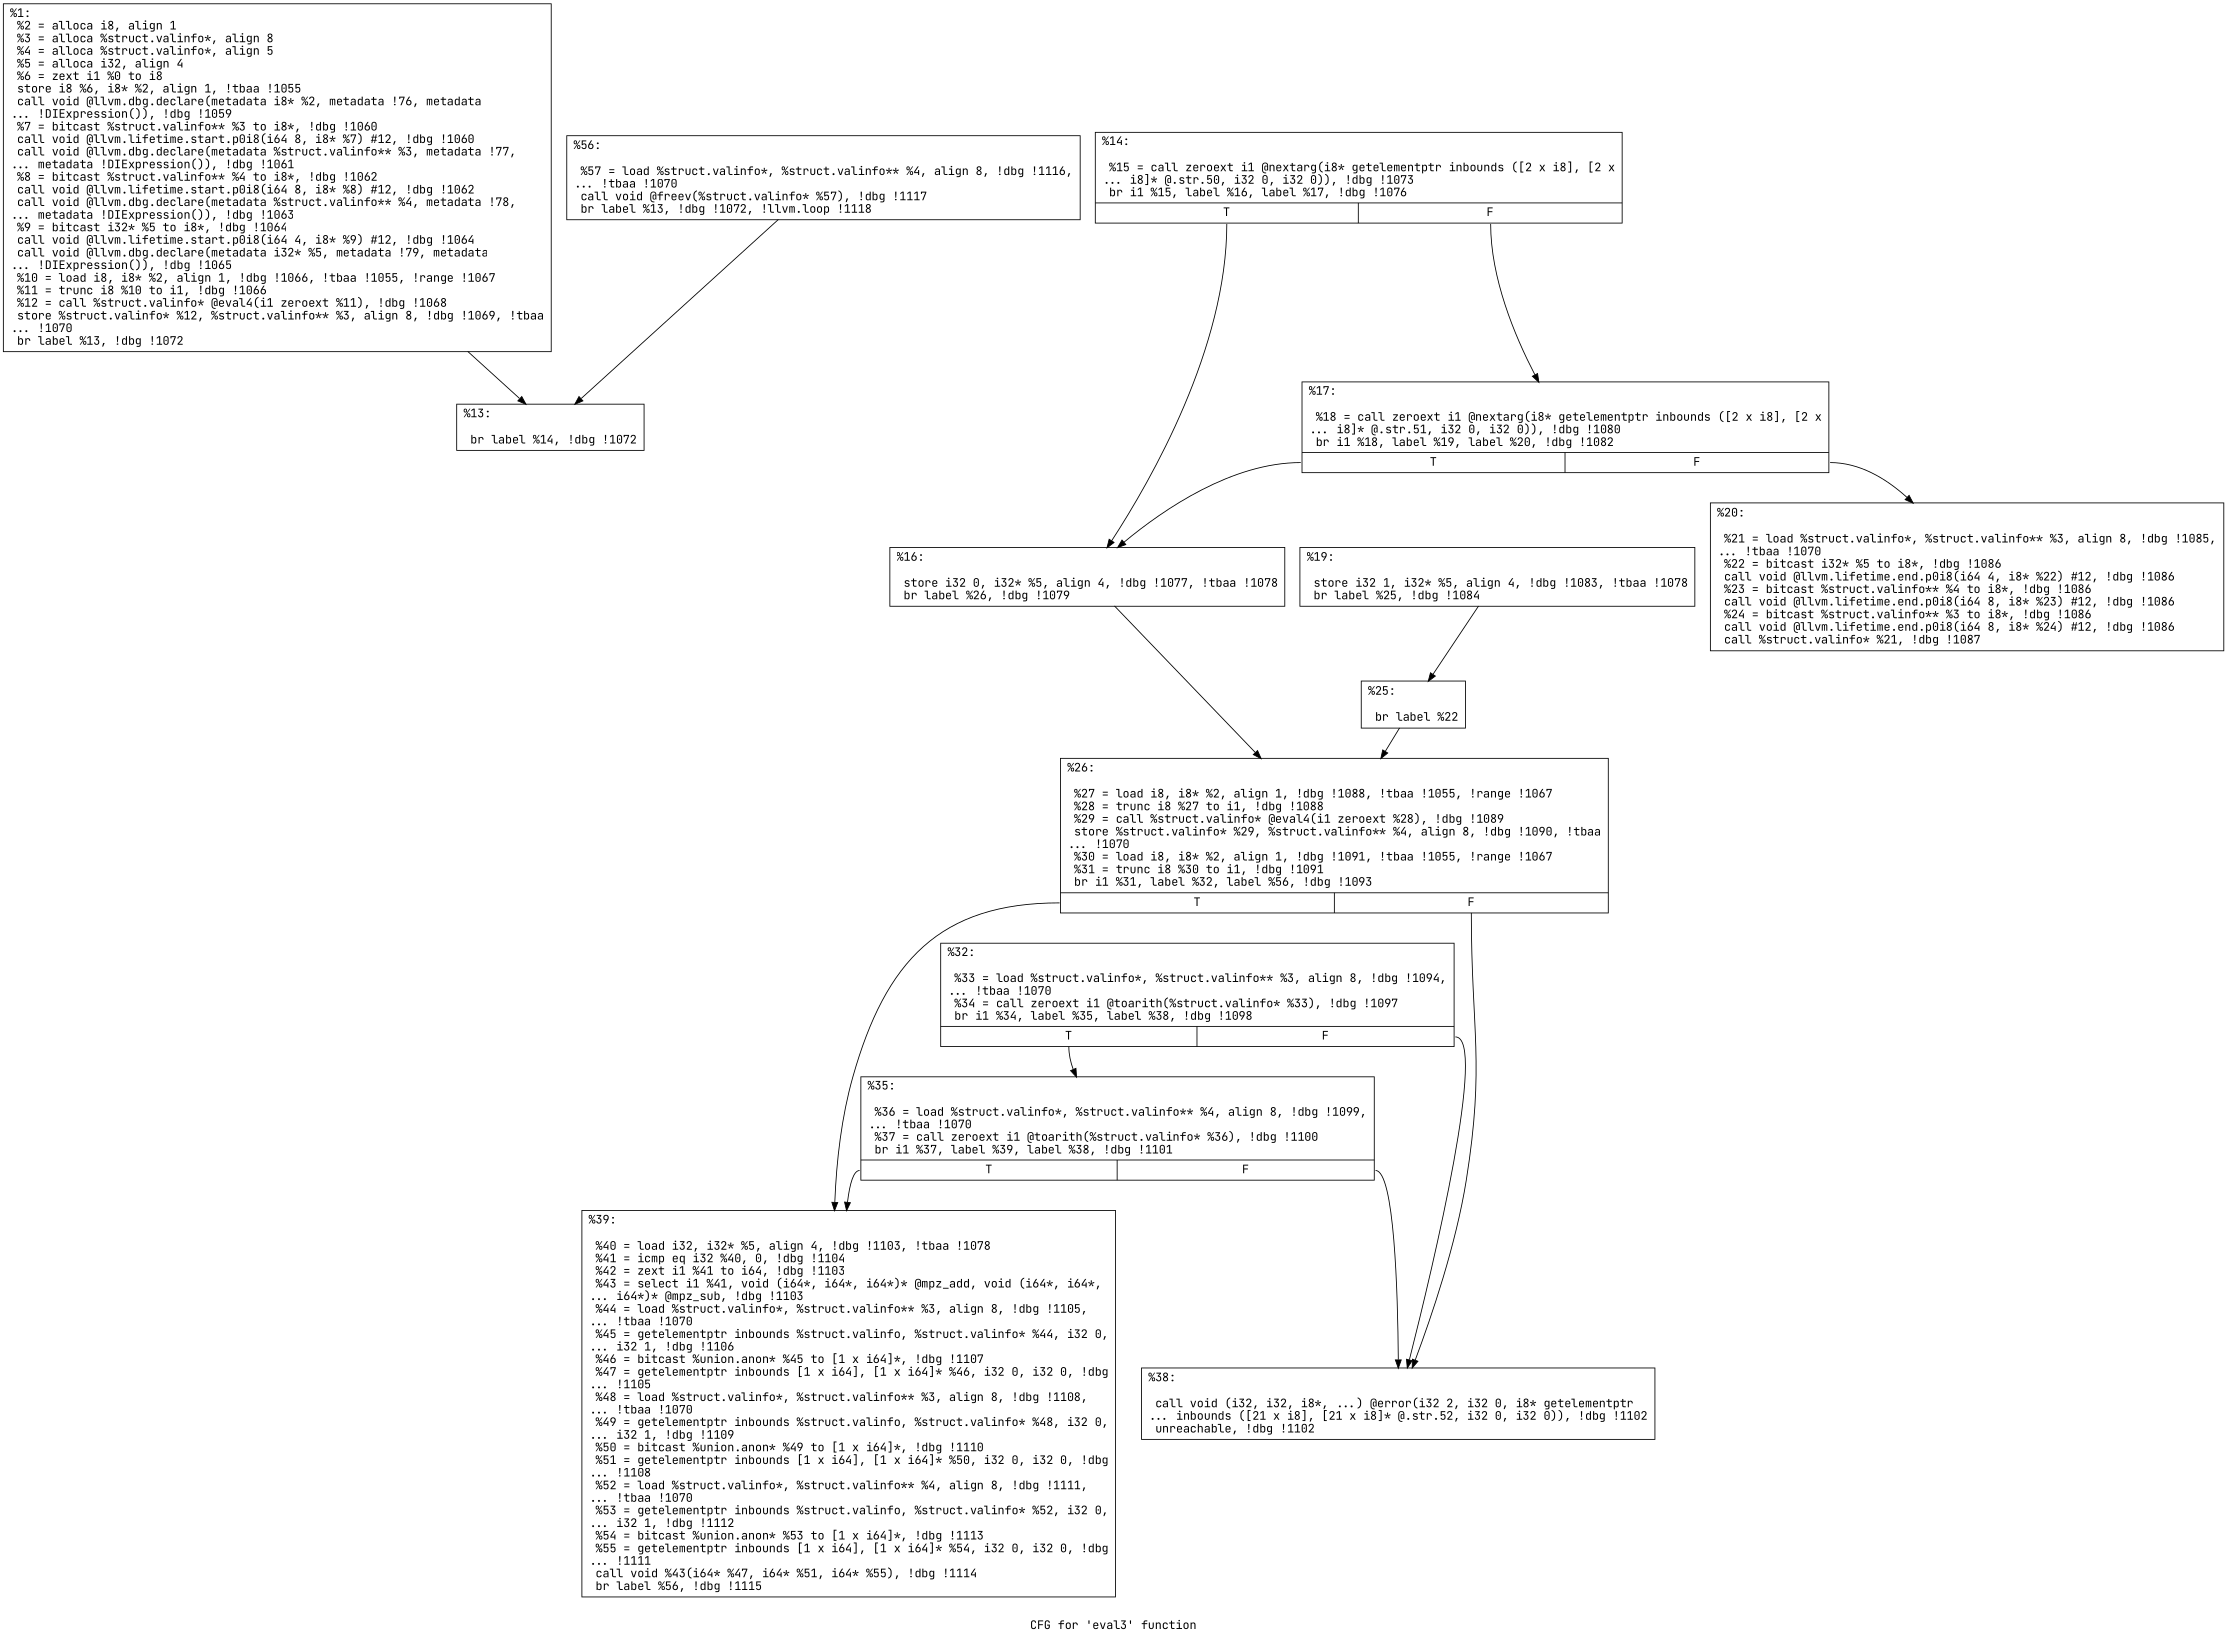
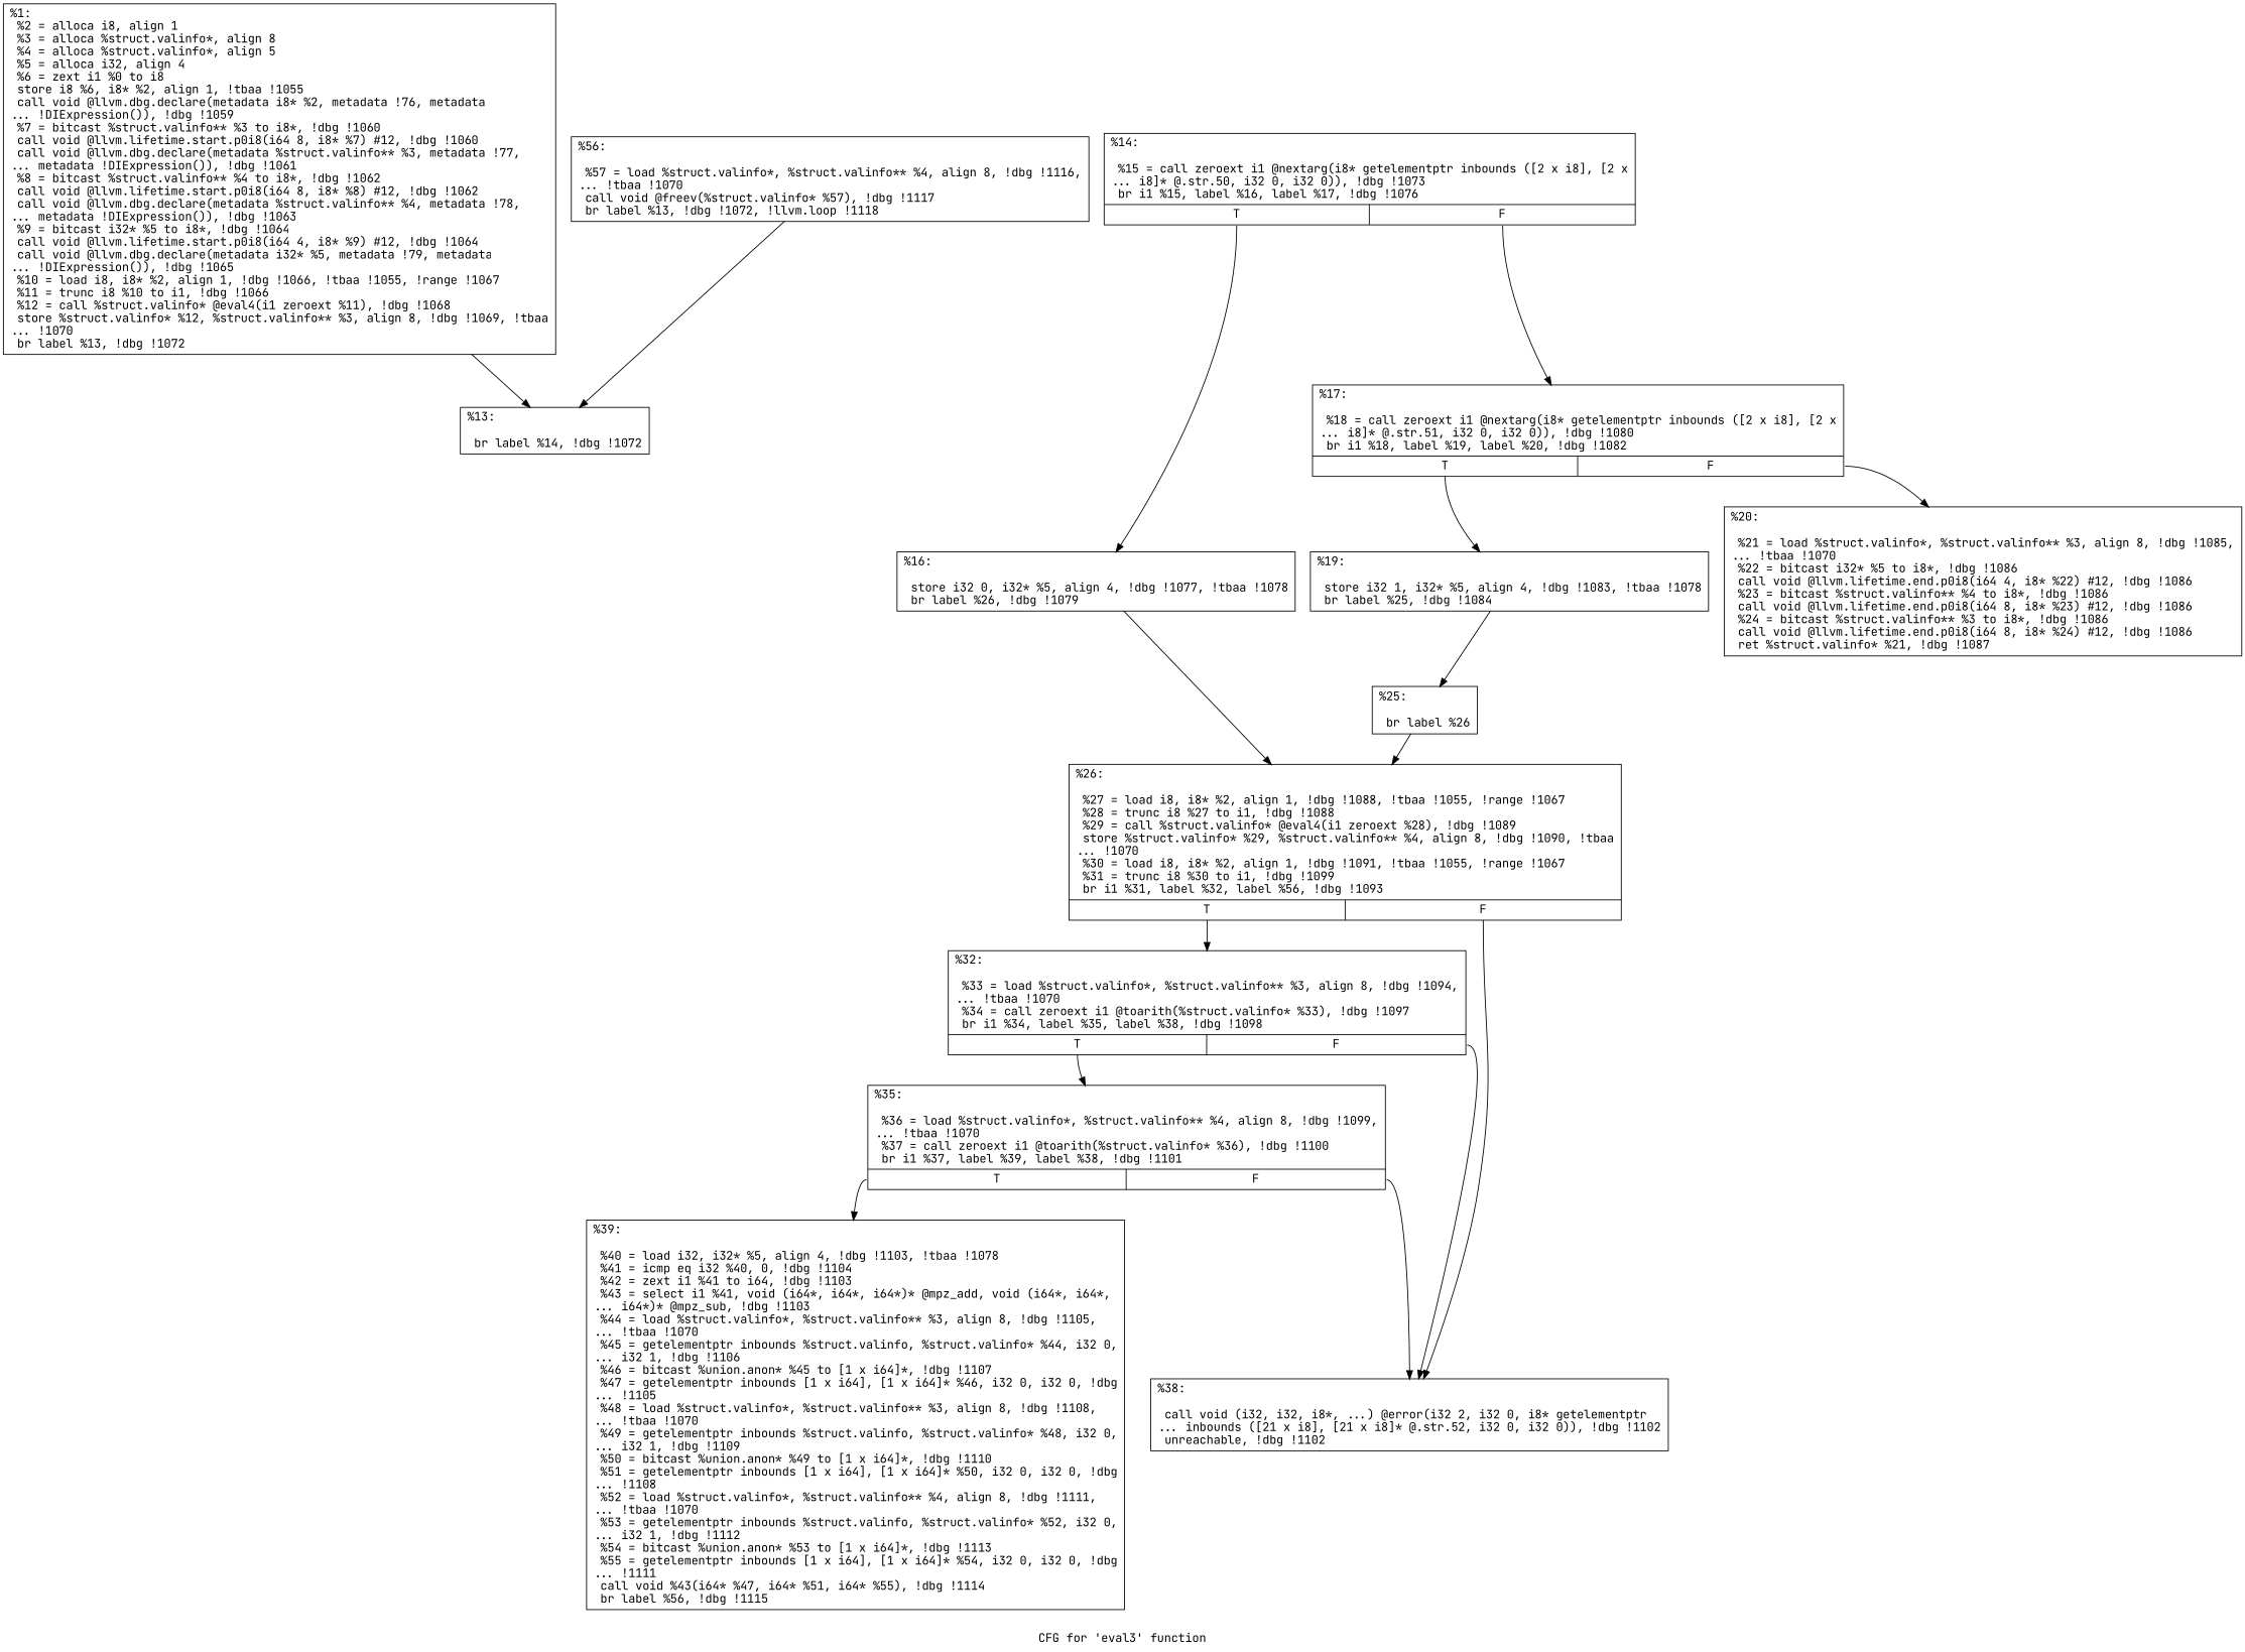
  digraph {
    fontname="JetBrains Mono"
    label="CFG for 'eval3' function"
    node [fontname="JetBrains Mono" shape=record]
    edge [fontname="JetBrains Mono"]
    n1 [label="{%1:\l  %2 = alloca i8, align 1\l  %3 = alloca %struct.valinfo*, align 8\l  %4 = alloca %struct.valinfo*, align 5\l  %5 = alloca i32, align 4\l  %6 = zext i1 %0 to i8\l  store i8 %6, i8* %2, align 1, !tbaa !1055\l  call void @llvm.dbg.declare(metadata i8* %2, metadata !76, metadata\l... !DIExpression()), !dbg !1059\l  %7 = bitcast %struct.valinfo** %3 to i8*, !dbg !1060\l  call void @llvm.lifetime.start.p0i8(i64 8, i8* %7) #12, !dbg !1060\l  call void @llvm.dbg.declare(metadata %struct.valinfo** %3, metadata !77,\l... metadata !DIExpression()), !dbg !1061\l  %8 = bitcast %struct.valinfo** %4 to i8*, !dbg !1062\l  call void @llvm.lifetime.start.p0i8(i64 8, i8* %8) #12, !dbg !1062\l  call void @llvm.dbg.declare(metadata %struct.valinfo** %4, metadata !78,\l... metadata !DIExpression()), !dbg !1063\l  %9 = bitcast i32* %5 to i8*, !dbg !1064\l  call void @llvm.lifetime.start.p0i8(i64 4, i8* %9) #12, !dbg !1064\l  call void @llvm.dbg.declare(metadata i32* %5, metadata !79, metadata\l... !DIExpression()), !dbg !1065\l  %10 = load i8, i8* %2, align 1, !dbg !1066, !tbaa !1055, !range !1067\l  %11 = trunc i8 %10 to i1, !dbg !1066\l  %12 = call %struct.valinfo* @eval4(i1 zeroext %11), !dbg !1068\l  store %struct.valinfo* %12, %struct.valinfo** %3, align 8, !dbg !1069, !tbaa\l... !1070\l  br label %13, !dbg !1072\l}"]
    n2 [label="{%13:\l\l  br label %14, !dbg !1072\l}"]
    n3 [label="{%14:\l\l  %15 = call zeroext i1 @nextarg(i8* getelementptr inbounds ([2 x i8], [2 x\l... i8]* @.str.50, i32 0, i32 0)), !dbg !1073\l  br i1 %15, label %16, label %17, !dbg !1076\l|{<s0>T|<s1>F}}"]
    n4 [label="{%16:\l\l  store i32 0, i32* %5, align 4, !dbg !1077, !tbaa !1078\l  br label %26, !dbg !1079\l}"]
    n5 [label="{%17:\l\l  %18 = call zeroext i1 @nextarg(i8* getelementptr inbounds ([2 x i8], [2 x\l... i8]* @.str.51, i32 0, i32 0)), !dbg !1080\l  br i1 %18, label %19, label %20, !dbg !1082\l|{<s0>T|<s1>F}}"]
-   n6 [label="{%26:\l\l  %27 = load i8, i8* %2, align 1, !dbg !1088, !tbaa !1055, !range !1067\l  %28 = trunc i8 %27 to i1, !dbg !1088\l  %29 = call %struct.valinfo* @eval4(i1 zeroext %28), !dbg !1089\l  store %struct.valinfo* %29, %struct.valinfo** %4, align 8, !dbg !1090, !tbaa\l... !1070\l  %30 = load i8, i8* %2, align 1, !dbg !1091, !tbaa !1055, !range !1067\l  %31 = trunc i8 %30 to i1, !dbg !1091\l  br i1 %31, label %32, label %56, !dbg !1093\l|{<s0>T|<s1>F}}"]
+   n6 [label="{%26:\l\l  %27 = load i8, i8* %2, align 1, !dbg !1088, !tbaa !1055, !range !1067\l  %28 = trunc i8 %27 to i1, !dbg !1088\l  %29 = call %struct.valinfo* @eval4(i1 zeroext %28), !dbg !1089\l  store %struct.valinfo* %29, %struct.valinfo** %4, align 8, !dbg !1090, !tbaa\l... !1070\l  %30 = load i8, i8* %2, align 1, !dbg !1091, !tbaa !1055, !range !1067\l  %31 = trunc i8 %30 to i1, !dbg !1099\l  br i1 %31, label %32, label %56, !dbg !1093\l|{<s0>T|<s1>F}}"]
    n7 [label="{%19:\l\l  store i32 1, i32* %5, align 4, !dbg !1083, !tbaa !1078\l  br label %25, !dbg !1084\l}"]
-   n8 [label="{%20:\l\l  %21 = load %struct.valinfo*, %struct.valinfo** %3, align 8, !dbg !1085,\l... !tbaa !1070\l  %22 = bitcast i32* %5 to i8*, !dbg !1086\l  call void @llvm.lifetime.end.p0i8(i64 4, i8* %22) #12, !dbg !1086\l  %23 = bitcast %struct.valinfo** %4 to i8*, !dbg !1086\l  call void @llvm.lifetime.end.p0i8(i64 8, i8* %23) #12, !dbg !1086\l  %24 = bitcast %struct.valinfo** %3 to i8*, !dbg !1086\l  call void @llvm.lifetime.end.p0i8(i64 8, i8* %24) #12, !dbg !1086\l  call %struct.valinfo* %21, !dbg !1087\l}"]
+   n8 [label="{%20:\l\l  %21 = load %struct.valinfo*, %struct.valinfo** %3, align 8, !dbg !1085,\l... !tbaa !1070\l  %22 = bitcast i32* %5 to i8*, !dbg !1086\l  call void @llvm.lifetime.end.p0i8(i64 4, i8* %22) #12, !dbg !1086\l  %23 = bitcast %struct.valinfo** %4 to i8*, !dbg !1086\l  call void @llvm.lifetime.end.p0i8(i64 8, i8* %23) #12, !dbg !1086\l  %24 = bitcast %struct.valinfo** %3 to i8*, !dbg !1086\l  call void @llvm.lifetime.end.p0i8(i64 8, i8* %24) #12, !dbg !1086\l  ret %struct.valinfo* %21, !dbg !1087\l}"]
    n9 [label="{%32:\l\l  %33 = load %struct.valinfo*, %struct.valinfo** %3, align 8, !dbg !1094,\l... !tbaa !1070\l  %34 = call zeroext i1 @toarith(%struct.valinfo* %33), !dbg !1097\l  br i1 %34, label %35, label %38, !dbg !1098\l|{<s0>T|<s1>F}}"]
    n10 [label="{%38:\l\l  call void (i32, i32, i8*, ...) @error(i32 2, i32 0, i8* getelementptr\l... inbounds ([21 x i8], [21 x i8]* @.str.52, i32 0, i32 0)), !dbg !1102\l  unreachable, !dbg !1102\l}"]
-   n11 [label="{%25:\l\l  br label %22\l}"]
+   n11 [label="{%25:\l\l  br label %26\l}"]
    n12 [label="{%35:\l\l  %36 = load %struct.valinfo*, %struct.valinfo** %4, align 8, !dbg !1099,\l... !tbaa !1070\l  %37 = call zeroext i1 @toarith(%struct.valinfo* %36), !dbg !1100\l  br i1 %37, label %39, label %38, !dbg !1101\l|{<s0>T|<s1>F}}"]
    n13 [label="{%56:\l\l  %57 = load %struct.valinfo*, %struct.valinfo** %4, align 8, !dbg !1116,\l... !tbaa !1070\l  call void @freev(%struct.valinfo* %57), !dbg !1117\l  br label %13, !dbg !1072, !llvm.loop !1118\l}"]
    n14 [label="{%39:\l\l  %40 = load i32, i32* %5, align 4, !dbg !1103, !tbaa !1078\l  %41 = icmp eq i32 %40, 0, !dbg !1104\l  %42 = zext i1 %41 to i64, !dbg !1103\l  %43 = select i1 %41, void (i64*, i64*, i64*)* @mpz_add, void (i64*, i64*,\l... i64*)* @mpz_sub, !dbg !1103\l  %44 = load %struct.valinfo*, %struct.valinfo** %3, align 8, !dbg !1105,\l... !tbaa !1070\l  %45 = getelementptr inbounds %struct.valinfo, %struct.valinfo* %44, i32 0,\l... i32 1, !dbg !1106\l  %46 = bitcast %union.anon* %45 to [1 x i64]*, !dbg !1107\l  %47 = getelementptr inbounds [1 x i64], [1 x i64]* %46, i32 0, i32 0, !dbg\l... !1105\l  %48 = load %struct.valinfo*, %struct.valinfo** %3, align 8, !dbg !1108,\l... !tbaa !1070\l  %49 = getelementptr inbounds %struct.valinfo, %struct.valinfo* %48, i32 0,\l... i32 1, !dbg !1109\l  %50 = bitcast %union.anon* %49 to [1 x i64]*, !dbg !1110\l  %51 = getelementptr inbounds [1 x i64], [1 x i64]* %50, i32 0, i32 0, !dbg\l... !1108\l  %52 = load %struct.valinfo*, %struct.valinfo** %4, align 8, !dbg !1111,\l... !tbaa !1070\l  %53 = getelementptr inbounds %struct.valinfo, %struct.valinfo* %52, i32 0,\l... i32 1, !dbg !1112\l  %54 = bitcast %union.anon* %53 to [1 x i64]*, !dbg !1113\l  %55 = getelementptr inbounds [1 x i64], [1 x i64]* %54, i32 0, i32 0, !dbg\l... !1111\l  call void %43(i64* %47, i64* %51, i64* %55), !dbg !1114\l  br label %56, !dbg !1115\l}"]
    n1 -> n2
    n3 -> n4 [tailport=s0]
    n3 -> n5 [tailport=s1]
    n4 -> n6
-   n5 -> n4 [tailport=s0]
+   n5 -> n7 [tailport=s0]
    n5 -> n8 [tailport=s1]
-   n6 -> n14 [tailport=s0]
+   n6 -> n9 [tailport=s0]
    n6 -> n10 [tailport=s1]
    n7 -> n11
    n9 -> n10 [tailport=s1]
    n9 -> n12 [tailport=s0]
    n11 -> n6
    n12 -> n10 [tailport=s1]
    n12 -> n14 [tailport=s0]
    n13 -> n2
  }
